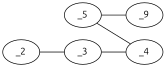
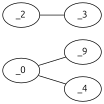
  graph {
    fontname=Ubuntu
    rankdir=LR
    node [fontname=Ubuntu]
    edge [fontname=Ubuntu]
-   _0 [x=0.229719 y=3.05637 label=_5]
+   _0 [x=0.229719 y=3.05637]
    n2 [label=_9 x=0.276041 y=0.666847]
    _4 [x=2.20181 y=3.12238]
    _2 [x=0.182075 y=1.81053]
    _3 [x=1.57815 y=1.66282]
    _0 -- n2
    _0 -- _4
    _2 -- _3
-   _3 -- _4
  }
